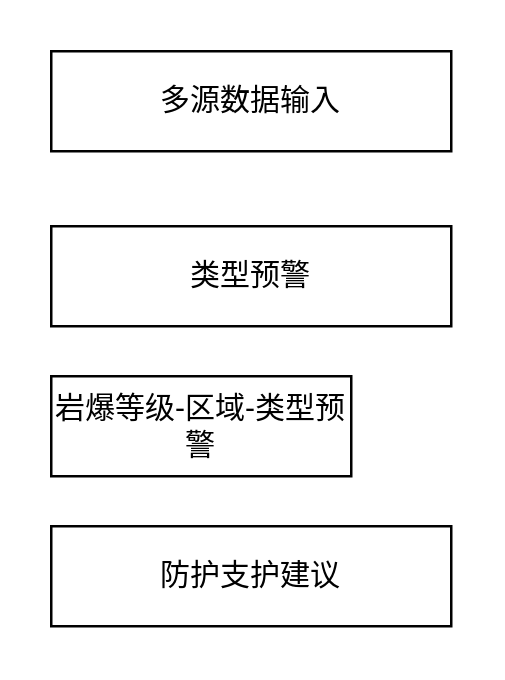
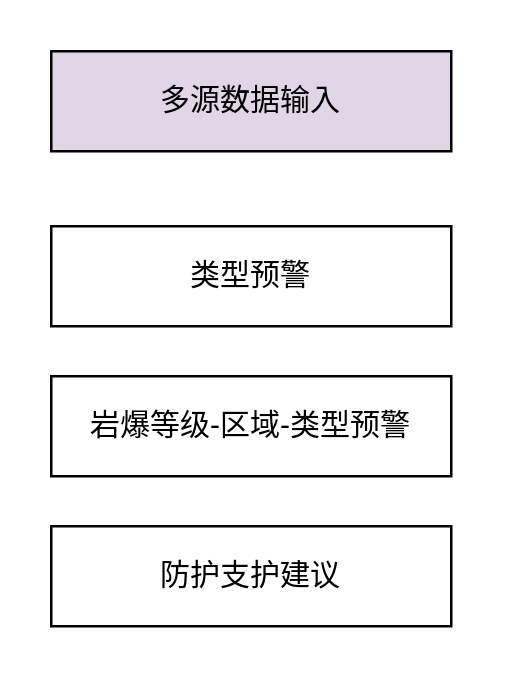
  <mxCell id="0" />
  <mxCell id="1" parent="0" />
- <mxCell id="2" value="多源数据输入" style="rounded=0;whiteSpace=wrap;html=1;" vertex="1" parent="1"><mxGeometry x="20" y="20" width="160" height="40" as="geometry" /></mxCell>
+ <mxCell id="2" value="多源数据输入" style="rounded=0;whiteSpace=wrap;html=1;fillColor=#e1d5e7;" vertex="1" parent="1"><mxGeometry x="20" y="20" width="160" height="40" as="geometry" /></mxCell>
  <mxCell id="3" value="类型预警" style="rounded=0;whiteSpace=wrap;html=1;" vertex="1" parent="1"><mxGeometry x="20" y="90" width="160" height="40" as="geometry" /></mxCell>
- <mxCell id="4" value="岩爆等级-区域-类型预警" style="rounded=0;whiteSpace=wrap;html=1;" vertex="1" parent="1"><mxGeometry x="20" y="150" width="120" height="40" as="geometry" /></mxCell>
+ <mxCell id="4" value="岩爆等级-区域-类型预警" style="rounded=0;whiteSpace=wrap;html=1;" vertex="1" parent="1"><mxGeometry x="20" y="150" width="160" height="40" as="geometry" /></mxCell>
  <mxCell id="5" value="防护支护建议" style="rounded=0;whiteSpace=wrap;html=1;" vertex="1" parent="1"><mxGeometry x="20" y="210" width="160" height="40" as="geometry" /></mxCell>
